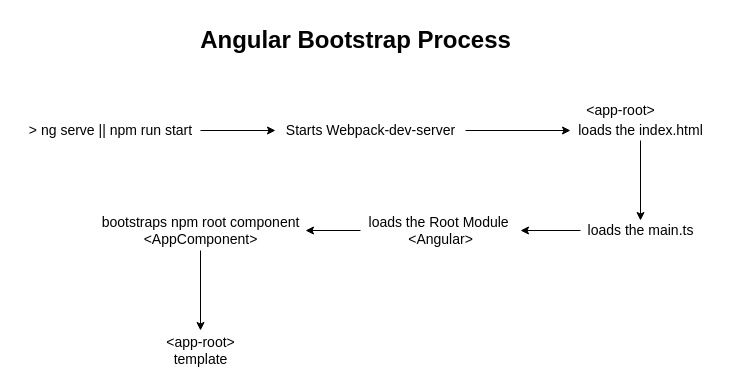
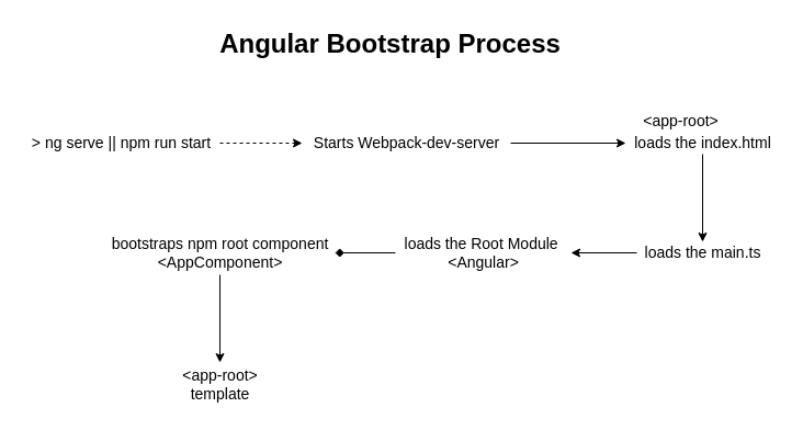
  <mxCell id="0" />
  <mxCell id="1" parent="0" />
- <mxCell id="2" value="" style="edgeStyle=orthogonalEdgeStyle;rounded=0;orthogonalLoop=1;jettySize=auto;html=1;fontSize=14;" edge="1" parent="1" source="3" target="5"><mxGeometry relative="1" as="geometry" /></mxCell>
+ <mxCell id="2" value="" style="edgeStyle=orthogonalEdgeStyle;rounded=0;orthogonalLoop=1;jettySize=auto;html=1;fontSize=14;dashed=1;" edge="1" parent="1" source="3" target="5"><mxGeometry relative="1" as="geometry" /></mxCell>
  <mxCell id="3" value="&amp;gt; ng serve || npm run start" style="text;html=1;align=center;verticalAlign=middle;resizable=0;points=[];autosize=1;strokeColor=none;fillColor=none;fontSize=14;" vertex="1" parent="1"><mxGeometry x="20" y="120" width="180" height="20" as="geometry" /></mxCell>
  <mxCell id="4" value="" style="edgeStyle=orthogonalEdgeStyle;rounded=0;orthogonalLoop=1;jettySize=auto;html=1;fontSize=14;" edge="1" parent="1" source="5" target="7"><mxGeometry relative="1" as="geometry" /></mxCell>
  <mxCell id="5" value="Starts Webpack-dev-server" style="text;html=1;align=center;verticalAlign=middle;resizable=0;points=[];autosize=1;strokeColor=none;fillColor=none;fontSize=14;" vertex="1" parent="1"><mxGeometry x="275" y="120" width="190" height="20" as="geometry" /></mxCell>
  <mxCell id="6" value="" style="edgeStyle=orthogonalEdgeStyle;rounded=0;orthogonalLoop=1;jettySize=auto;html=1;fontSize=14;" edge="1" parent="1" source="7" target="9"><mxGeometry relative="1" as="geometry" /></mxCell>
  <mxCell id="7" value="loads the index.html" style="text;html=1;align=center;verticalAlign=middle;resizable=0;points=[];autosize=1;strokeColor=none;fillColor=none;fontSize=14;" vertex="1" parent="1"><mxGeometry x="570" y="120" width="140" height="20" as="geometry" /></mxCell>
  <mxCell id="8" value="" style="edgeStyle=orthogonalEdgeStyle;rounded=0;orthogonalLoop=1;jettySize=auto;html=1;fontSize=14;" edge="1" parent="1" source="9" target="11"><mxGeometry relative="1" as="geometry" /></mxCell>
  <mxCell id="9" value="loads the main.ts" style="text;html=1;align=center;verticalAlign=middle;resizable=0;points=[];autosize=1;strokeColor=none;fillColor=none;fontSize=14;" vertex="1" parent="1"><mxGeometry x="580" y="220" width="120" height="20" as="geometry" /></mxCell>
- <mxCell id="10" value="" style="edgeStyle=orthogonalEdgeStyle;rounded=0;orthogonalLoop=1;jettySize=auto;html=1;fontSize=14;" edge="1" parent="1" source="11" target="13"><mxGeometry relative="1" as="geometry" /></mxCell>
+ <mxCell id="10" value="" style="edgeStyle=orthogonalEdgeStyle;rounded=0;orthogonalLoop=1;jettySize=auto;html=1;fontSize=14;endArrow=diamond;" edge="1" parent="1" source="11" target="13"><mxGeometry relative="1" as="geometry" /></mxCell>
  <mxCell id="11" value="loads the Root Module&amp;nbsp;&lt;br&gt;&amp;lt;Angular&amp;gt;" style="text;html=1;align=center;verticalAlign=middle;resizable=0;points=[];autosize=1;strokeColor=none;fillColor=none;fontSize=14;" vertex="1" parent="1"><mxGeometry x="360" y="210" width="160" height="40" as="geometry" /></mxCell>
  <mxCell id="12" value="" style="edgeStyle=orthogonalEdgeStyle;rounded=0;orthogonalLoop=1;jettySize=auto;html=1;fontSize=14;" edge="1" parent="1" source="13" target="14"><mxGeometry relative="1" as="geometry" /></mxCell>
  <mxCell id="13" value="bootstraps npm root component&lt;br&gt;&amp;lt;AppComponent&amp;gt;" style="text;html=1;align=center;verticalAlign=middle;resizable=0;points=[];autosize=1;strokeColor=none;fillColor=none;fontSize=14;" vertex="1" parent="1"><mxGeometry x="95" y="210" width="210" height="40" as="geometry" /></mxCell>
  <mxCell id="14" value="&amp;lt;app-root&amp;gt;&lt;br&gt;template" style="text;html=1;align=center;verticalAlign=middle;resizable=0;points=[];autosize=1;strokeColor=none;fillColor=none;fontSize=14;" vertex="1" parent="1"><mxGeometry x="160" y="330" width="80" height="40" as="geometry" /></mxCell>
  <mxCell id="15" value="&amp;lt;app-root&amp;gt;" style="text;html=1;align=center;verticalAlign=middle;resizable=0;points=[];autosize=1;strokeColor=none;fillColor=none;fontSize=14;" vertex="1" parent="1"><mxGeometry x="580" y="100" width="80" height="20" as="geometry" /></mxCell>
  <mxCell id="16" value="Angular Bootstrap Process" style="text;strokeColor=none;fillColor=none;html=1;fontSize=24;fontStyle=1;verticalAlign=middle;align=center;" vertex="1" parent="1"><mxGeometry x="305" y="20" width="100" height="40" as="geometry" /></mxCell>
